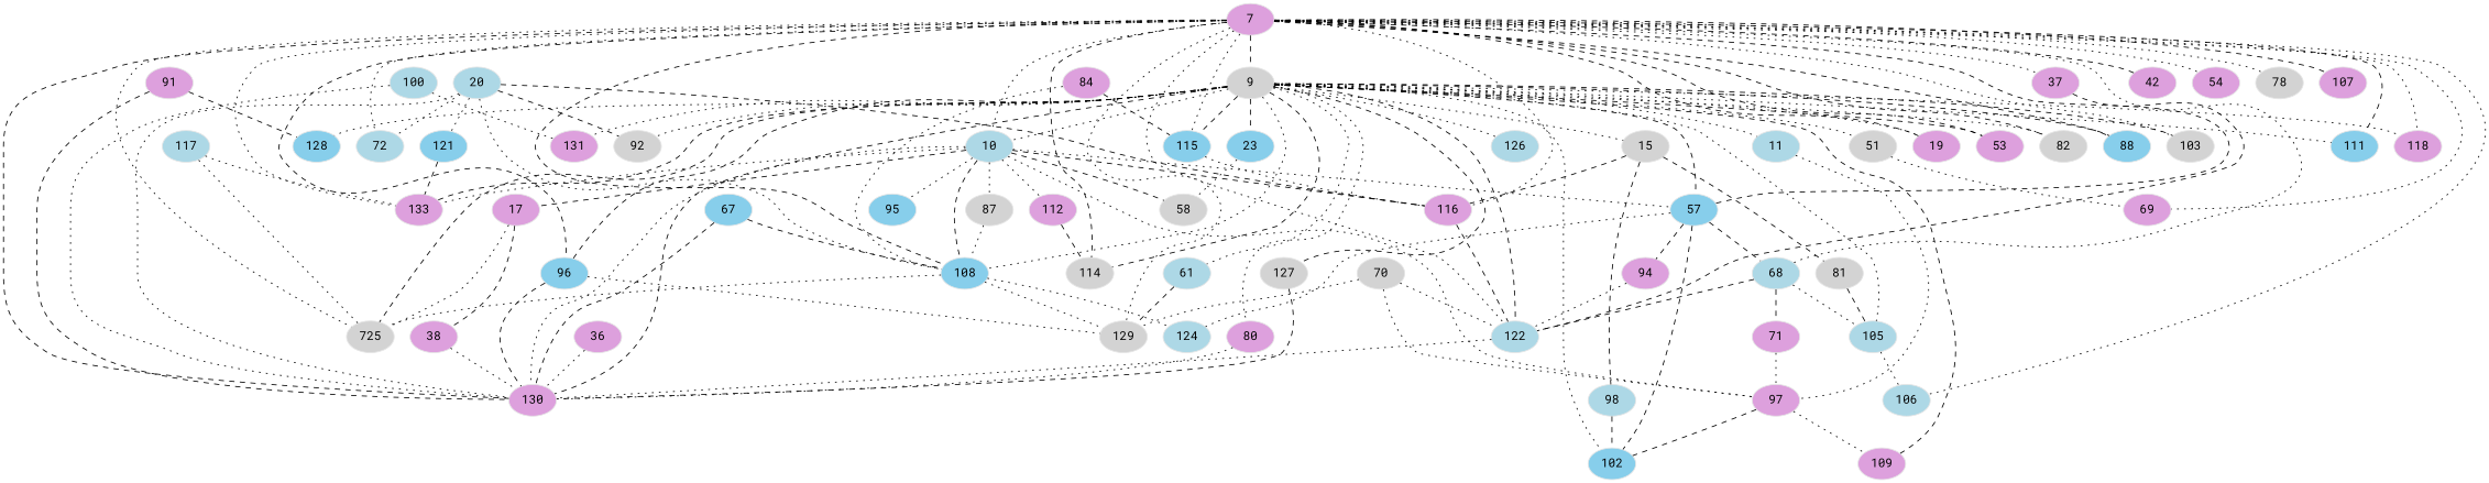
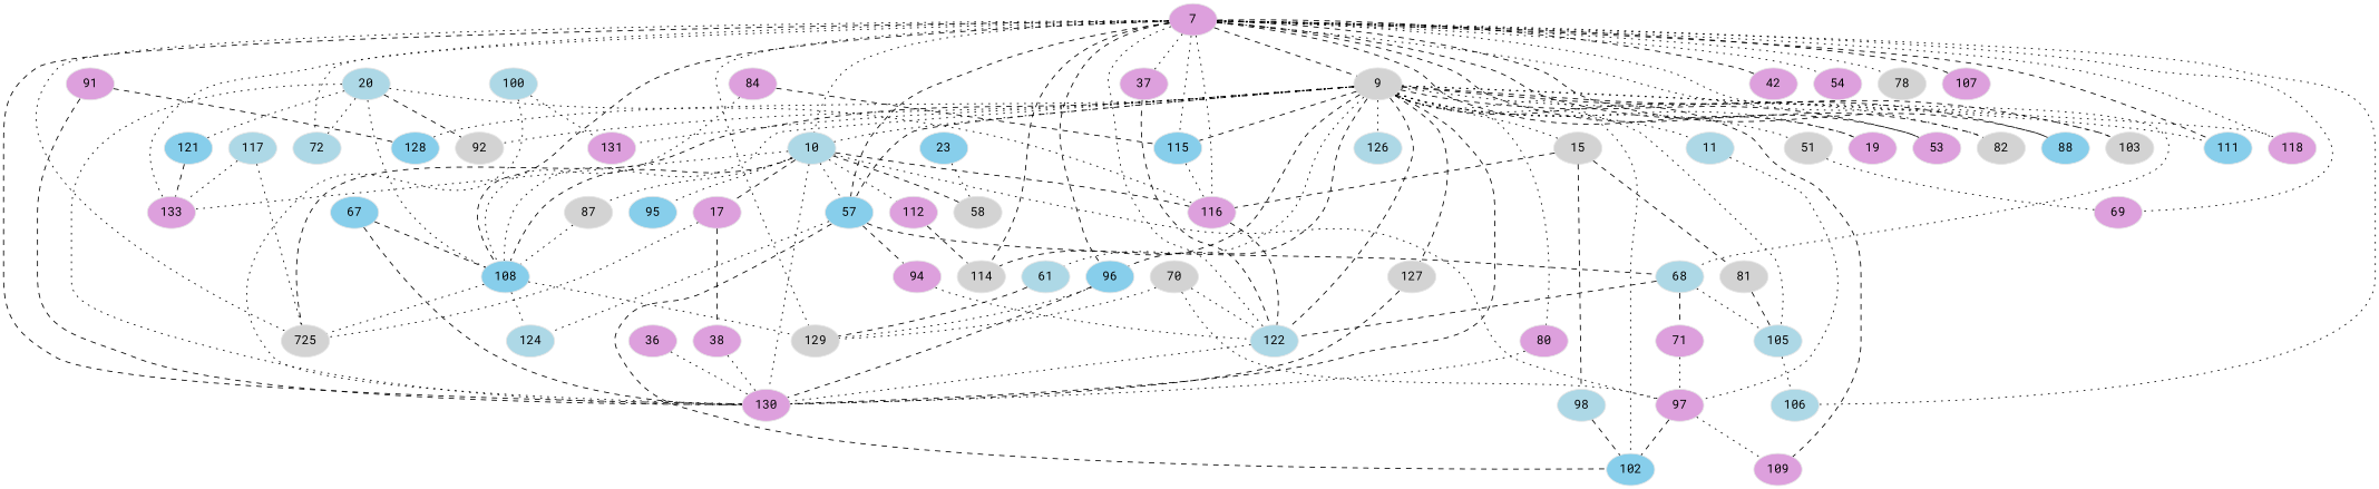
  graph {
    fontname="Roboto Mono"
    node [color=gray90 fillcolor=plum fontname="Roboto Mono" style=filled]
    edge [fontname="Roboto Mono" style=dotted]
    7 [super="+6"]
    9 [fillcolor=lightgrey super="+3+8"]
    10 [fillcolor=lightblue super="+1"]
    19
    37 [super="+14"]
    42 [super="+28"]
    53
    54
    57 [fillcolor=skyblue super="+18+21+32"]
    68 [fillcolor=lightblue super="+26+56"]
    69
    72 [fillcolor=lightblue]
    78 [fillcolor=lightgrey]
    82 [fillcolor=lightgrey]
    88 [fillcolor=skyblue]
    96 [fillcolor=skyblue super="+12+73"]
    103 [fillcolor=lightgrey super="+99"]
    106 [fillcolor=lightblue]
    107
    108 [fillcolor=skyblue super="+90+65+93"]
    111 [fillcolor=skyblue]
    114 [fillcolor=lightgrey super="+13+104"]
    115 [fillcolor=skyblue super="+41+76"]
    116 [super="+50+83"]
    118
    122 [fillcolor=lightblue super="+119+113+110"]
    n27 [fillcolor=lightgrey label=725 super="+123+101"]
    129 [fillcolor=lightgrey super="+33+60"]
    130 [super="+5"]
    133 [super="+74+120+132"]
    11 [fillcolor=lightblue]
    15 [fillcolor=lightgrey]
    23 [fillcolor=skyblue]
    51 [fillcolor=lightgrey]
    61 [fillcolor=lightblue]
    80
    92 [fillcolor=lightgrey super="+77"]
    102 [fillcolor=skyblue super="+49"]
    105 [fillcolor=lightblue super="+55"]
    109
    126 [fillcolor=lightblue]
    127 [fillcolor=lightgrey]
    128 [fillcolor=skyblue]
    131 [super="+25"]
    17
    58 [fillcolor=lightgrey]
    87 [fillcolor=lightgrey]
    95 [fillcolor=skyblue]
    97 [super="+22+59"]
    112
    94
    124 [fillcolor=lightblue]
    71
    81 [fillcolor=lightgrey]
    98 [fillcolor=lightblue]
    38
    20 [fillcolor=lightblue]
    121 [fillcolor=skyblue]
    36
    67 [fillcolor=skyblue]
    70 [fillcolor=lightgrey]
    84
    91
    100 [fillcolor=lightblue]
    117 [fillcolor=lightblue]
    7 -- 9 [style=dashed weight=8]
    7 -- 10 [weight=4]
    7 -- 19 [style=dashed]
    7 -- 37 [weight=3]
    7 -- 42 [style=dashed weight=3]
    7 -- 53 [style=dashed]
    7 -- 54 [weight=2]
    7 -- 57 [style=dashed weight=2]
    7 -- 68 [weight=3]
    7 -- 69
    7 -- 72
    7 -- 78 [weight=2]
    7 -- 82 [style=dashed]
    7 -- 88 [style=dashed]
    7 -- 96 [style=dashed]
    7 -- 103 [weight=2]
    7 -- 106
    7 -- 107 [style=dashed weight=2]
    7 -- 108 [style=dashed]
    7 -- 111 [style=dashed]
    7 -- 114 [style=dashed weight=5]
    7 -- 115 [weight=4]
    7 -- 116
    7 -- 118
    7 -- 122 [weight=3]
    7 -- n27
    7 -- 129 [weight=4]
    7 -- 130 [style=dashed weight=4]
    7 -- 133 [weight=3]
    9 -- 10 [weight=8]
    9 -- 19
    9 -- 53 [style=dashed]
    9 -- 57 [style=dashed weight=2]
    9 -- 82
    9 -- 88 [style=dashed]
    9 -- 96 [style=dashed]
    9 -- 103 [style=dashed]
    9 -- 108 [weight=3]
    9 -- 111
    9 -- 114 [style=dashed]
    9 -- 115 [style=dashed]
    9 -- 118
    9 -- 122 [style=dashed weight=5]
    9 -- n27 [style=dashed weight=4]
    9 -- 130 [style=dashed weight=9]
-   9 -- 133 [style=dashed weight=5]
    9 -- 11 [weight=2]
    9 -- 15 [weight=2]
-   9 -- 23 [style=dashed weight=2]
    9 -- 51 [weight=2]
    9 -- 61
    9 -- 80
    9 -- 92 [weight=2]
    9 -- 102 [weight=2]
    9 -- 105 [weight=2]
    9 -- 109 [style=dashed]
    9 -- 126 [weight=2]
    9 -- 127 [style=dashed]
    9 -- 128
    9 -- 131 [weight=2]
    10 -- 57 [weight=3]
    10 -- 108 [style=dashed]
    10 -- 116 [style=dashed]
    10 -- 130 [weight=4]
    10 -- 133
    10 -- 17 [style=dashed weight=2]
    10 -- 58 [style=dashed]
    10 -- 87
    10 -- 95 [weight=2]
    10 -- 97 [weight=2]
    10 -- 112
    37 -- 122 [style=dashed]
    57 -- 68 [style=dashed]
    57 -- 102 [style=dashed]
    57 -- 94 [style=dashed]
    57 -- 124
    68 -- 122 [style=dashed]
    68 -- 105
    68 -- 71 [style=dashed]
    96 -- 129
    96 -- 130 [style=dashed]
    108 -- n27
    108 -- 129
    108 -- 124
    115 -- 116
    116 -- 122 [style=dashed]
    122 -- 130
    11 -- 97
    15 -- 116 [style=dashed]
    15 -- 81 [style=dashed]
    15 -- 98 [style=dashed]
    23 -- 58
    51 -- 69
    61 -- 129 [style=dashed]
    80 -- 130
    105 -- 106
    127 -- 130 [style=dashed]
    17 -- n27
    17 -- 38 [style=dashed]
    87 -- 108
    97 -- 102 [style=dashed]
    97 -- 109
    112 -- 114 [style=dashed]
    94 -- 122
    71 -- 97
    81 -- 105 [style=dashed]
    98 -- 102 [style=dashed]
    38 -- 130
    20 -- 72
    20 -- 108
-   20 -- 116 [style=dashed]
+   20 -- 116
    20 -- 130 [weight=2]
    20 -- 92 [style=dashed]
    20 -- 121
    121 -- 133 [style=dashed]
    36 -- 130
    67 -- 108 [style=dashed]
    67 -- 130 [style=dashed]
    70 -- 122
    70 -- 129
    70 -- 97
    84 -- 108
    84 -- 115 [style=dashed]
    91 -- 130 [style=dashed]
    91 -- 128 [style=dashed]
    100 -- 130
    100 -- 131
    117 -- n27
    117 -- 133
  }
